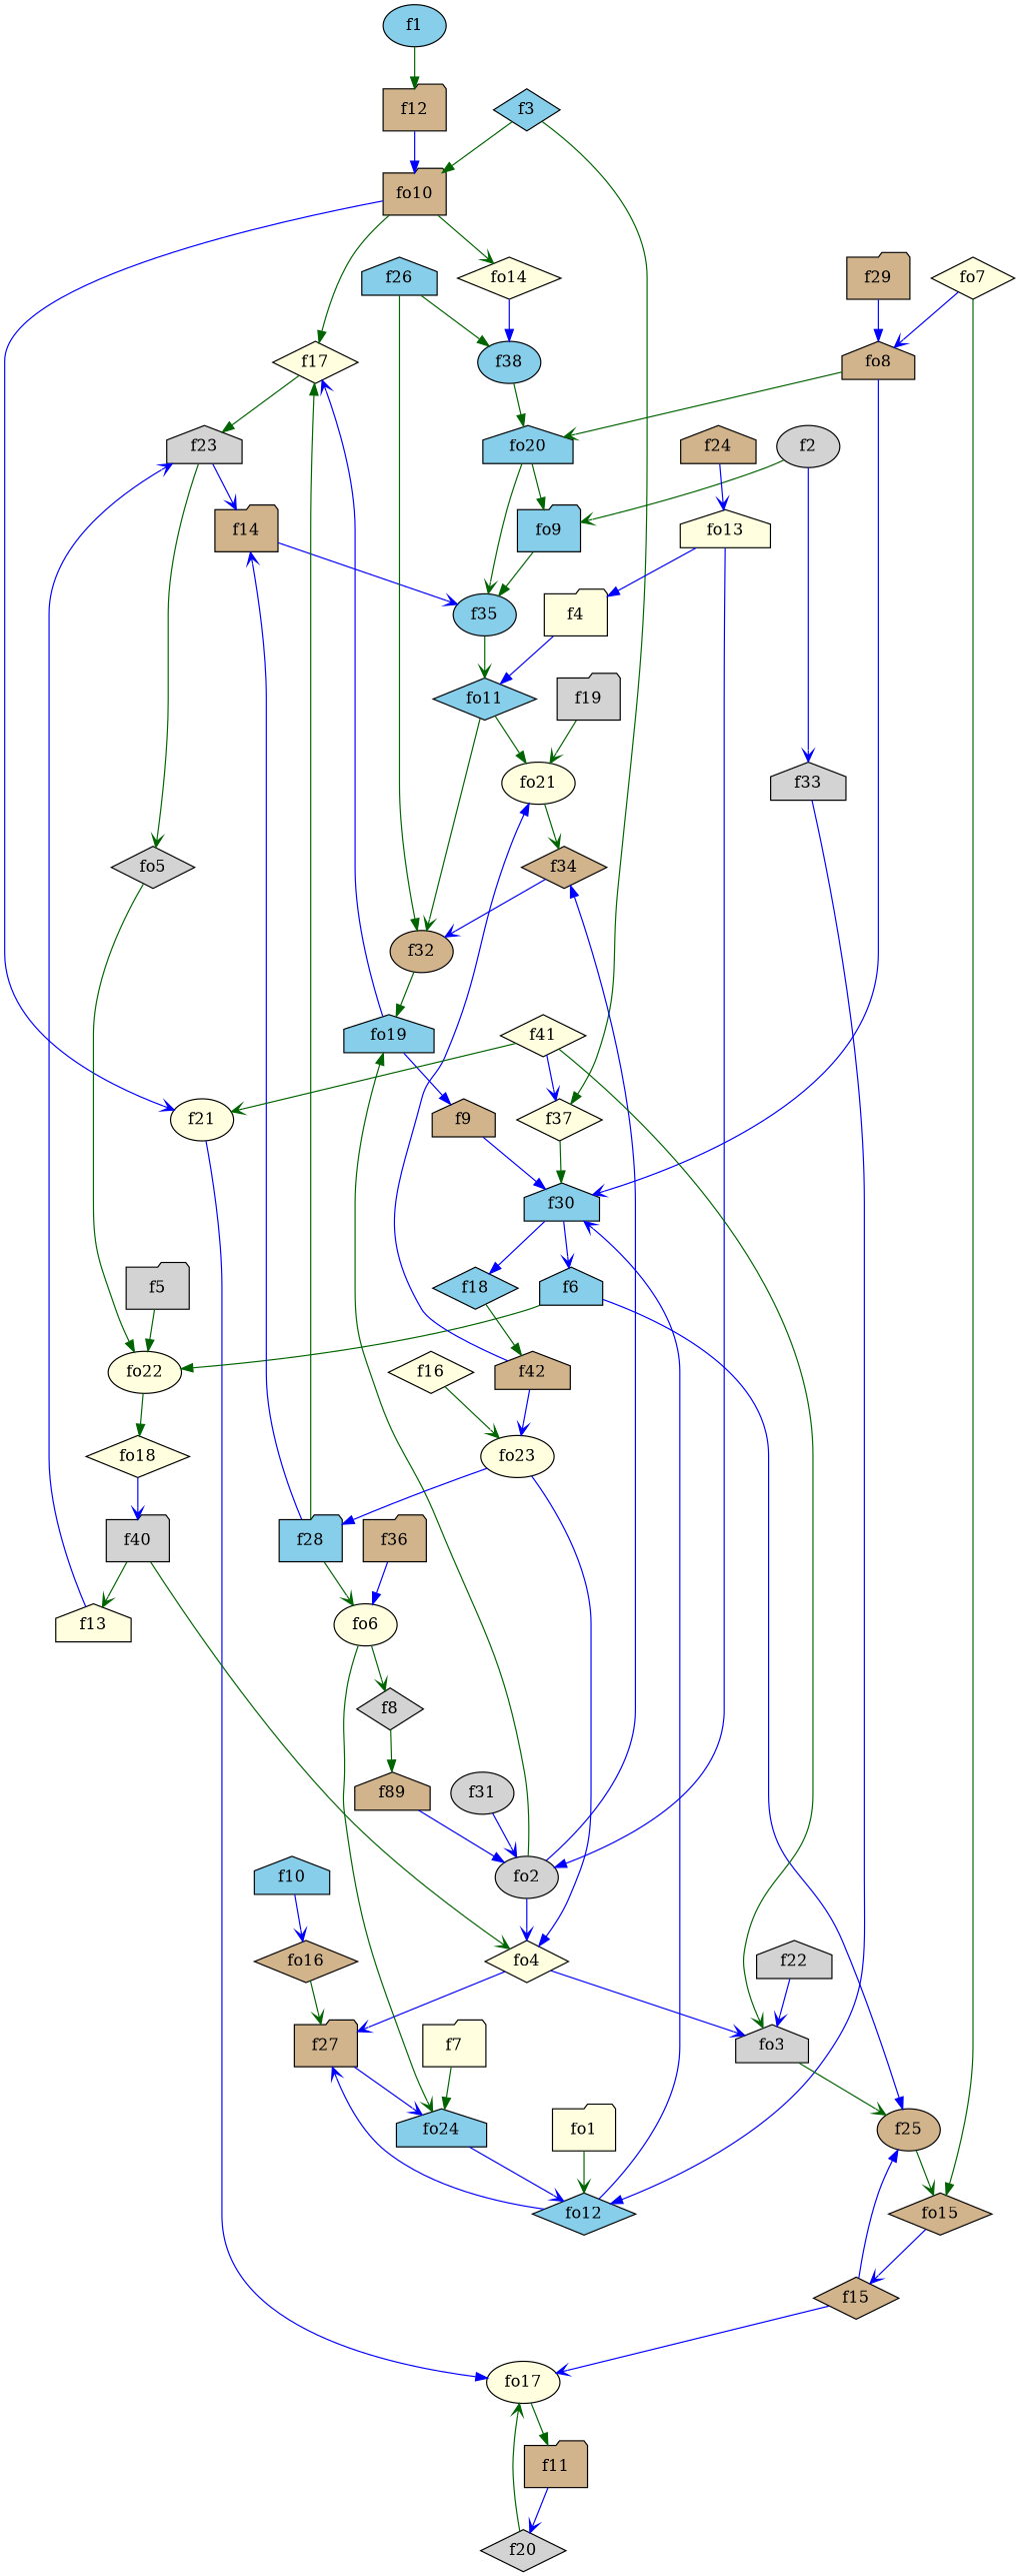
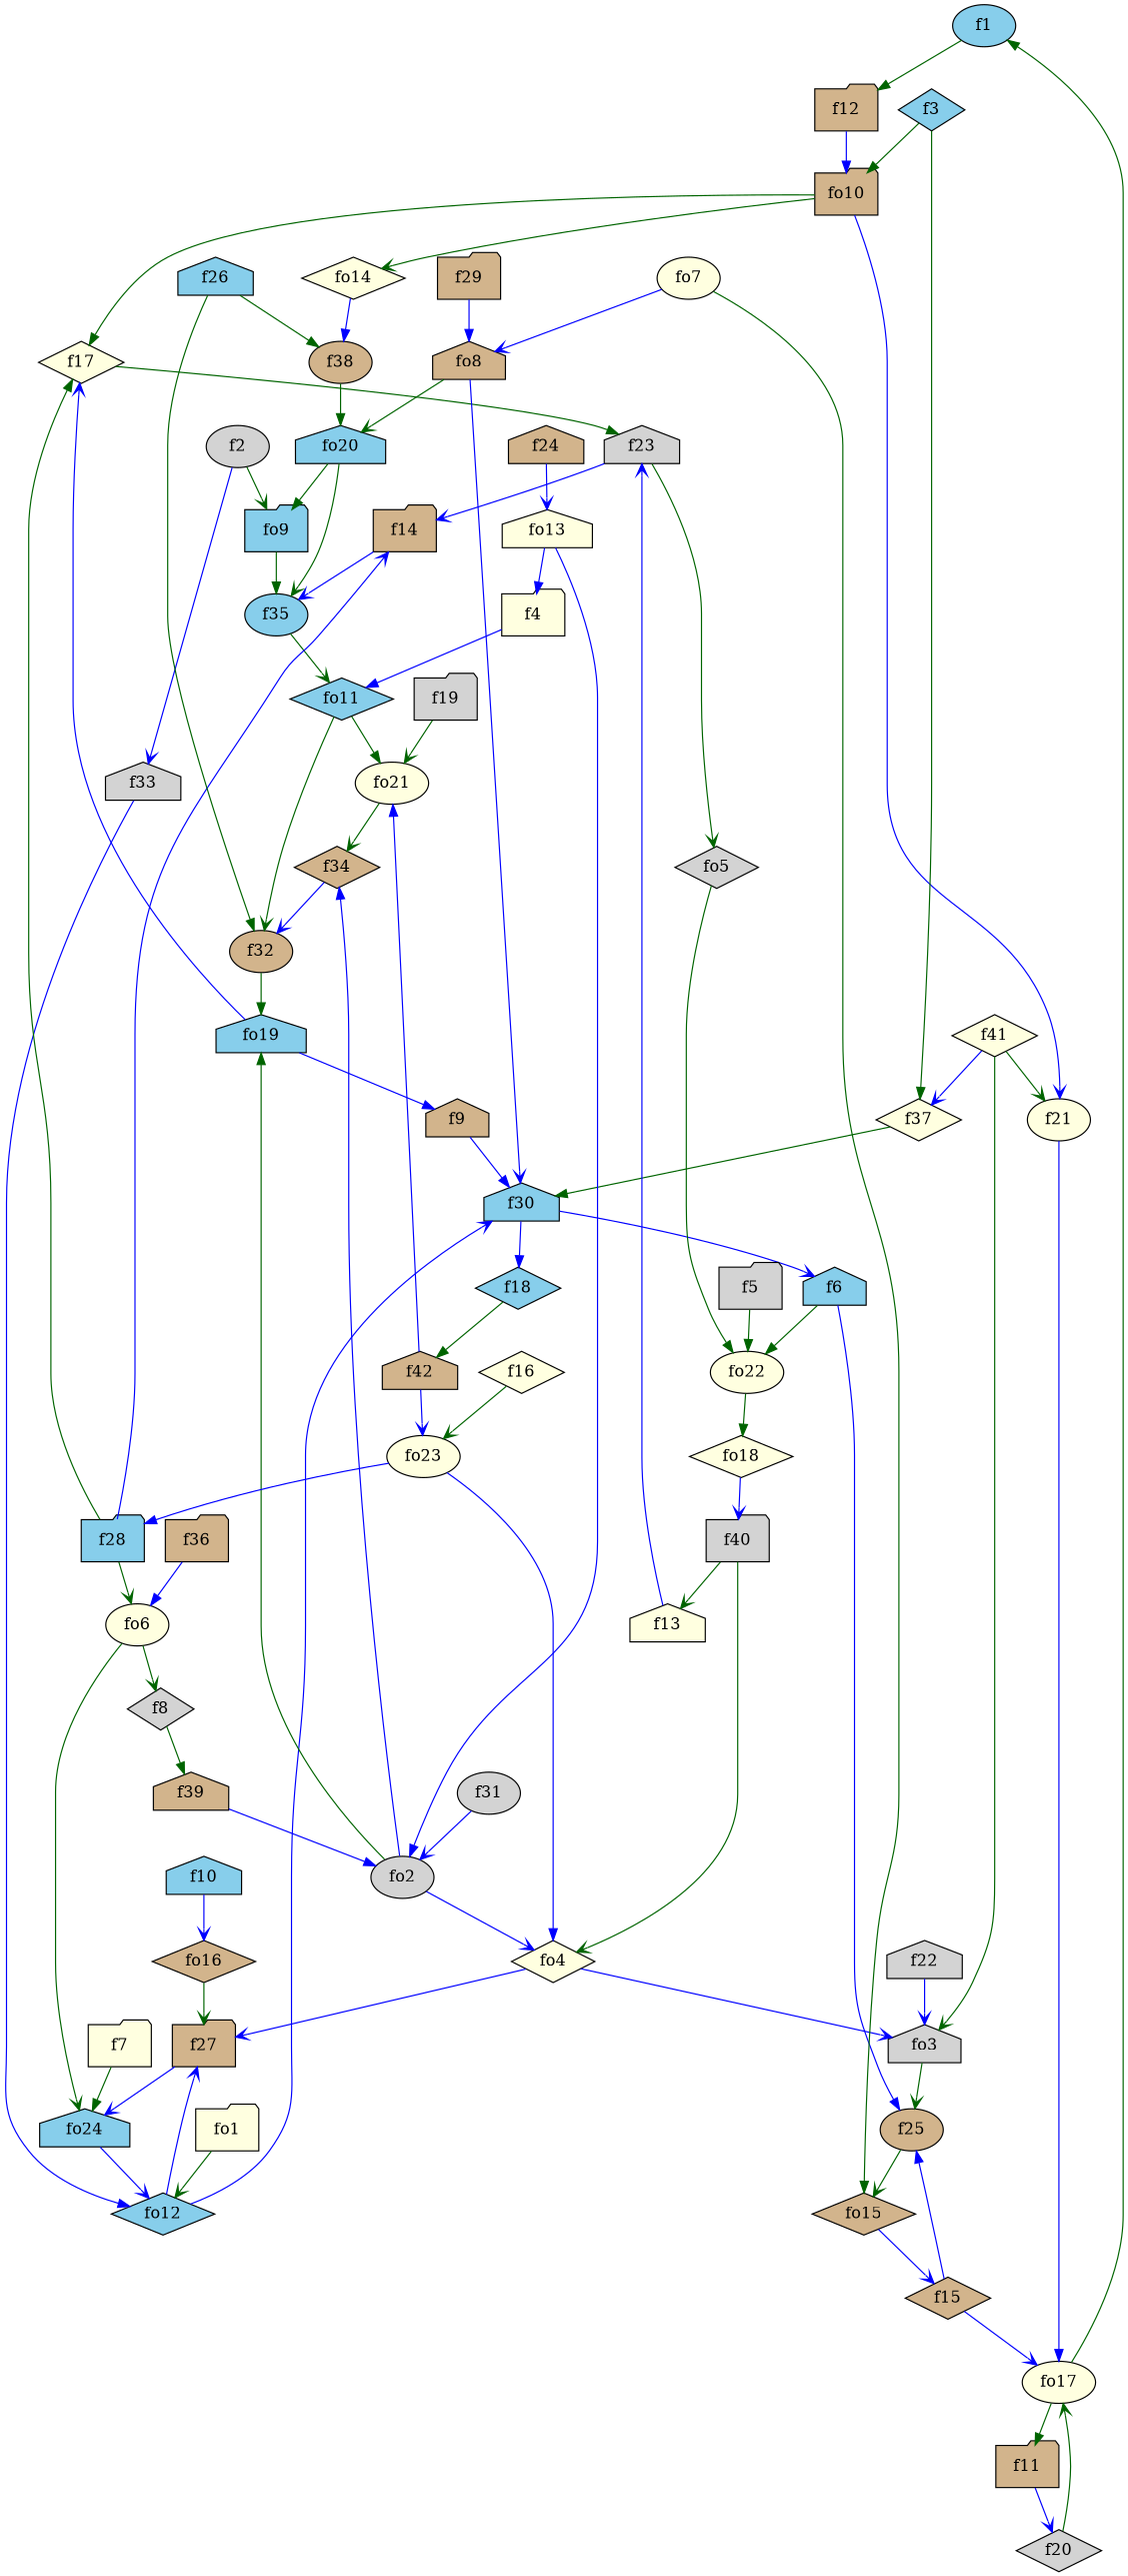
  strict digraph {
    node [fillcolor=lightyellow shape=diamond style=filled]
    edge [arrowhead=vee color=darkgreen weight=2]
    f1 [fillcolor=skyblue shape=ellipse]
    f12 [fillcolor=tan shape=folder]
    fo10 [fillcolor=tan shape=folder]
    f2 [fillcolor=lightgrey shape=ellipse]
    f33 [fillcolor=lightgrey shape=house]
    fo9 [fillcolor=skyblue shape=folder]
    fo12 [fillcolor=skyblue]
    f35 [fillcolor=skyblue shape=ellipse]
    f3 [fillcolor=skyblue]
    f37
    f30 [fillcolor=skyblue shape=house]
    f17
    f21 [shape=ellipse]
    fo14
    f4 [shape=folder]
    fo11 [fillcolor=skyblue]
    fo21 [shape=ellipse]
    f32 [fillcolor=tan shape=ellipse]
    f5 [fillcolor=lightgrey shape=folder]
    fo22 [shape=ellipse]
    fo18
    f6 [fillcolor=skyblue shape=house]
    f25 [fillcolor=tan shape=ellipse]
    fo15 [fillcolor=tan]
    f7 [shape=folder]
    fo24 [fillcolor=skyblue shape=house]
    f8 [fillcolor=lightgrey]
-   f39 [fillcolor=tan shape=house label=f89]
+   f39 [fillcolor=tan shape=house]
    fo2 [fillcolor=lightgrey shape=ellipse]
    f9 [fillcolor=tan shape=house]
    f18 [fillcolor=skyblue]
    f10 [fillcolor=skyblue shape=house]
    fo16 [fillcolor=tan]
    f27 [fillcolor=tan shape=folder]
    f11 [fillcolor=tan shape=folder]
    f20 [fillcolor=lightgrey]
    fo17 [shape=ellipse]
    f13 [shape=house]
    f23 [fillcolor=lightgrey shape=house]
    f14 [fillcolor=tan shape=folder]
    fo5 [fillcolor=lightgrey]
    f15 [fillcolor=tan]
    fo23 [shape=ellipse]
    f16
    f28 [fillcolor=skyblue shape=folder]
    fo4
    f42 [fillcolor=tan shape=house]
    f19 [fillcolor=lightgrey shape=folder]
    f34 [fillcolor=tan]
    f22 [fillcolor=lightgrey shape=house]
    fo3 [fillcolor=lightgrey shape=house]
    f24 [fillcolor=tan shape=house]
    fo13 [shape=house]
    f26 [fillcolor=skyblue shape=house]
-   f38 [fillcolor=skyblue shape=ellipse]
+   f38 [fillcolor=tan shape=ellipse]
    fo19 [fillcolor=skyblue shape=house]
    fo20 [fillcolor=skyblue shape=house]
    fo6 [shape=ellipse]
    f29 [fillcolor=tan shape=folder]
    fo8 [fillcolor=tan shape=house]
    f31 [fillcolor=lightgrey shape=ellipse]
    f36 [fillcolor=tan shape=folder]
    f40 [fillcolor=lightgrey shape=folder]
    f41
    fo1 [shape=folder]
-   fo7
+   fo7 [shape=ellipse]
    f1 -> f12 [arrowhead=normal]
    f12 -> fo10 [arrowhead=normal color=blue]
    fo10 -> f17 [arrowhead=normal]
    fo10 -> f21 [color=blue]
    fo10 -> fo14
    f2 -> f33 [color=blue]
    f2 -> fo9
    f33 -> fo12 [arrowhead=normal color=blue]
    fo9 -> f35 [arrowhead=normal]
    fo12 -> f30 [color=blue]
    fo12 -> f27 [color=blue]
    f35 -> fo11
    f3 -> fo10 [arrowhead=normal]
    f3 -> f37 [arrowhead=normal]
    f37 -> f30 [arrowhead=normal]
    f30 -> f6 [color=blue]
    f30 -> f18 [arrowhead=normal color=blue]
    f17 -> f23 [arrowhead=normal]
    f21 -> fo17 [arrowhead=normal color=blue]
    fo14 -> f38 [arrowhead=normal color=blue]
    f4 -> fo11 [arrowhead=normal color=blue]
    fo11 -> fo21 [arrowhead=normal]
    fo11 -> f32
    fo21 -> f34
    f32 -> fo19 [arrowhead=normal]
    f5 -> fo22 [arrowhead=normal]
    fo22 -> fo18 [arrowhead=normal]
    fo18 -> f40 [color=blue]
    f6 -> fo22 [arrowhead=normal]
    f6 -> f25 [arrowhead=normal color=blue]
    f25 -> fo15
    fo15 -> f15 [color=blue]
    f7 -> fo24 [arrowhead=normal]
    fo24 -> fo12 [color=blue]
    f8 -> f39 [arrowhead=normal]
    f39 -> fo2 [arrowhead=normal color=blue]
    fo2 -> fo4 [color=blue]
    fo2 -> f34 [arrowhead=normal color=blue]
    fo2 -> fo19 [arrowhead=normal]
    f9 -> f30 [arrowhead=normal color=blue]
    f18 -> f42 [arrowhead=normal]
    f10 -> fo16 [color=blue]
    fo16 -> f27
    f27 -> fo24 [color=blue]
    f11 -> f20 [color=blue]
    f20 -> fo17
+   fo17 -> f1 [arrowhead=normal]
    fo17 -> f11 [arrowhead=normal]
    f13 -> f23 [color=blue]
    f23 -> f14 [color=blue]
    f23 -> fo5
    f14 -> f35 [color=blue]
    fo5 -> fo22 [arrowhead=normal]
    f15 -> f25 [arrowhead=normal color=blue]
    f15 -> fo17 [color=blue]
    fo23 -> f28 [arrowhead=normal color=blue]
    fo23 -> fo4 [arrowhead=normal color=blue]
    f16 -> fo23
    f28 -> f17 [arrowhead=normal]
    f28 -> f14 [color=blue]
    f28 -> fo6
    fo4 -> f27 [color=blue]
    fo4 -> fo3 [color=blue]
    f42 -> fo21 [arrowhead=normal color=blue]
    f42 -> fo23 [color=blue]
    f19 -> fo21
    f34 -> f32 [color=blue]
    f22 -> fo3 [color=blue]
    fo3 -> f25
    f24 -> fo13 [color=blue]
    fo13 -> f4 [arrowhead=normal color=blue]
    fo13 -> fo2 [arrowhead=normal color=blue]
    f26 -> f32 [arrowhead=normal]
    f26 -> f38 [arrowhead=normal]
    f38 -> fo20 [arrowhead=normal]
    fo19 -> f17 [color=blue]
    fo19 -> f9 [arrowhead=normal color=blue]
    fo20 -> fo9 [arrowhead=normal]
    fo20 -> f35
    fo6 -> fo24
    fo6 -> f8
    f29 -> fo8 [arrowhead=normal color=blue]
    fo8 -> f30 [color=blue]
    fo8 -> fo20
    f31 -> fo2 [color=blue]
    f36 -> fo6 [arrowhead=normal color=blue]
    f40 -> f13
    f40 -> fo4
    f41 -> f37 [color=blue]
    f41 -> f21
    f41 -> fo3
    fo1 -> fo12
    fo7 -> fo15 [arrowhead=normal]
    fo7 -> fo8 [color=blue]
  }
